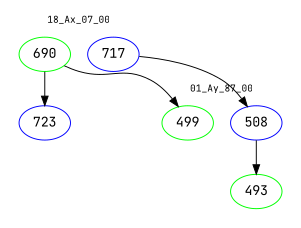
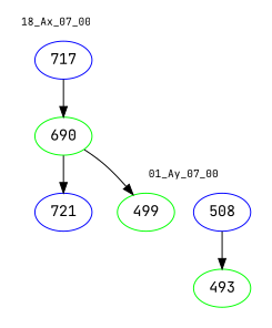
  digraph {
    fontname="JetBrains Mono"
    node [color=blue fontname="JetBrains Mono"]
    edge [color=black fontname="JetBrains Mono"]
    n1 [label=717]
    n2 [color=green label=690]
-   n3 [label=723]
+   n3 [label=721]
    n4 [label=508]
    n5 [color=green label=493]
    n6 [color=green label=499]
    subgraph cluster_1 {
      color=white
      fontsize=10
      label="18_Ax_07_00"
      n1
      n2
      n3
    }
    subgraph cluster_2 {
      color=white
      fontsize=10
-     label="01_Ay_87_00"
+     label="01_Ay_07_00"
      n4
      n5
      n6
    }
-   n1 -> n4
+   n1 -> n2
    n2 -> n3
    n2 -> n6
    n4 -> n5
  }
